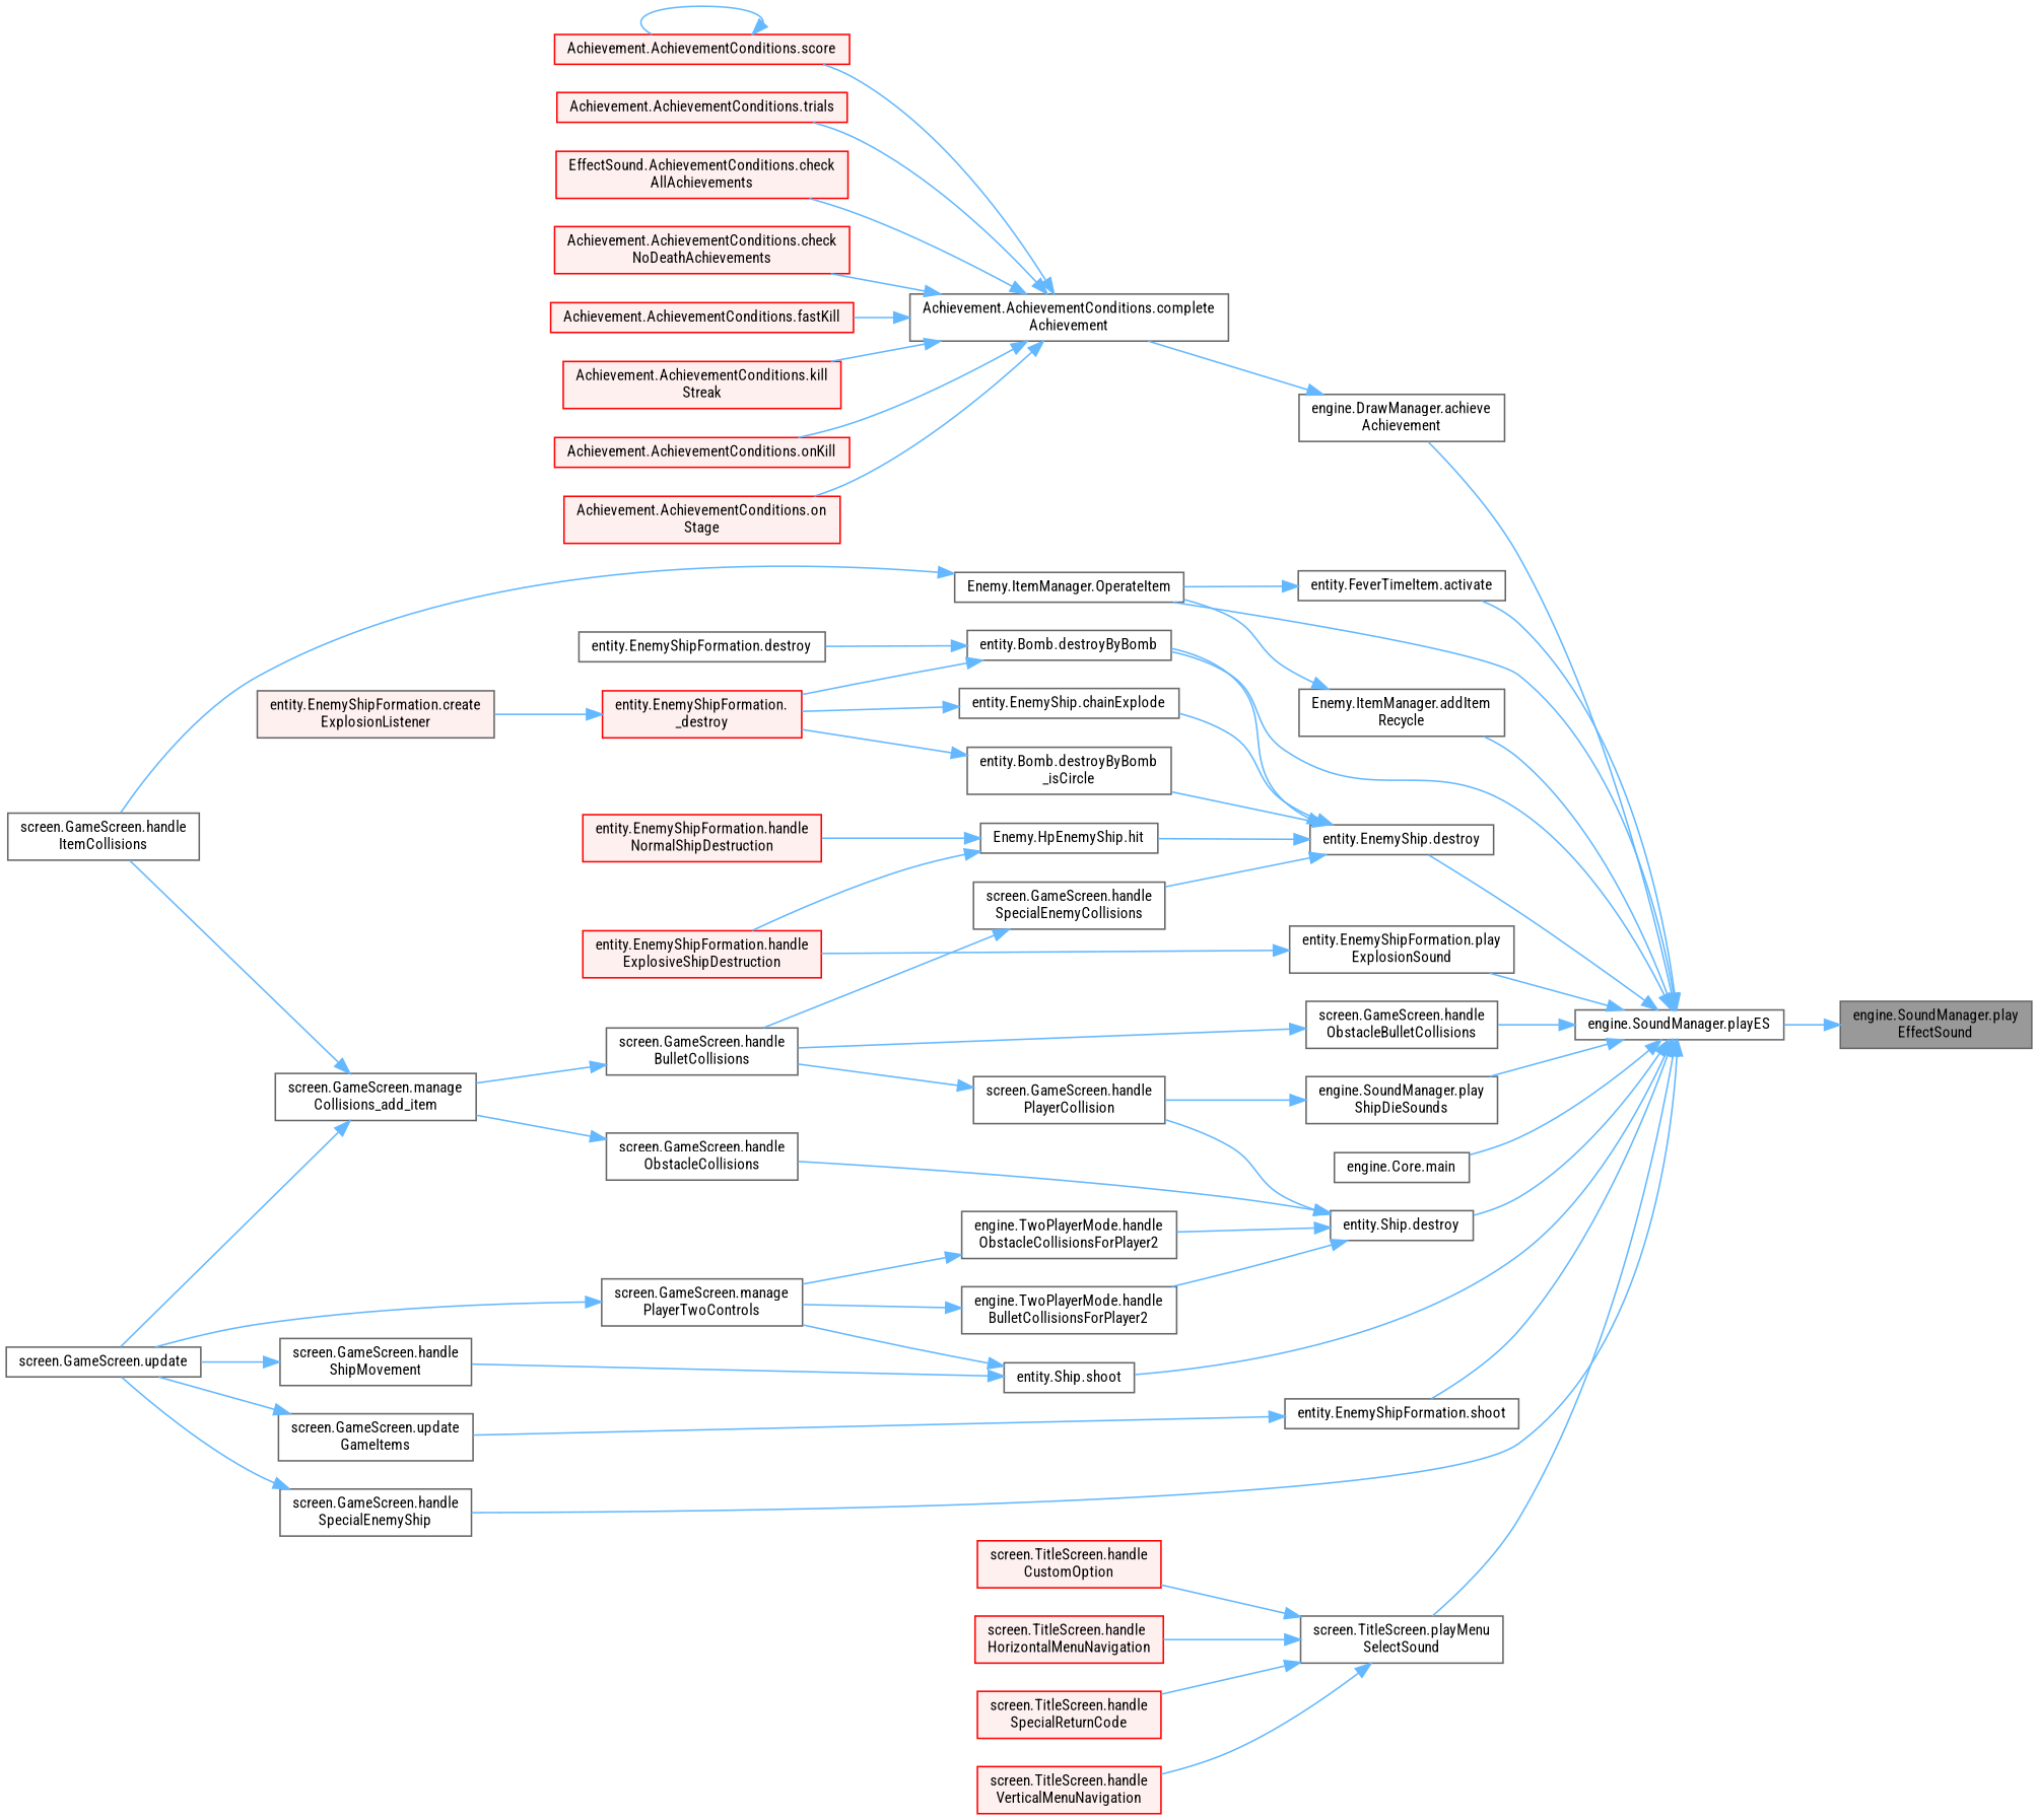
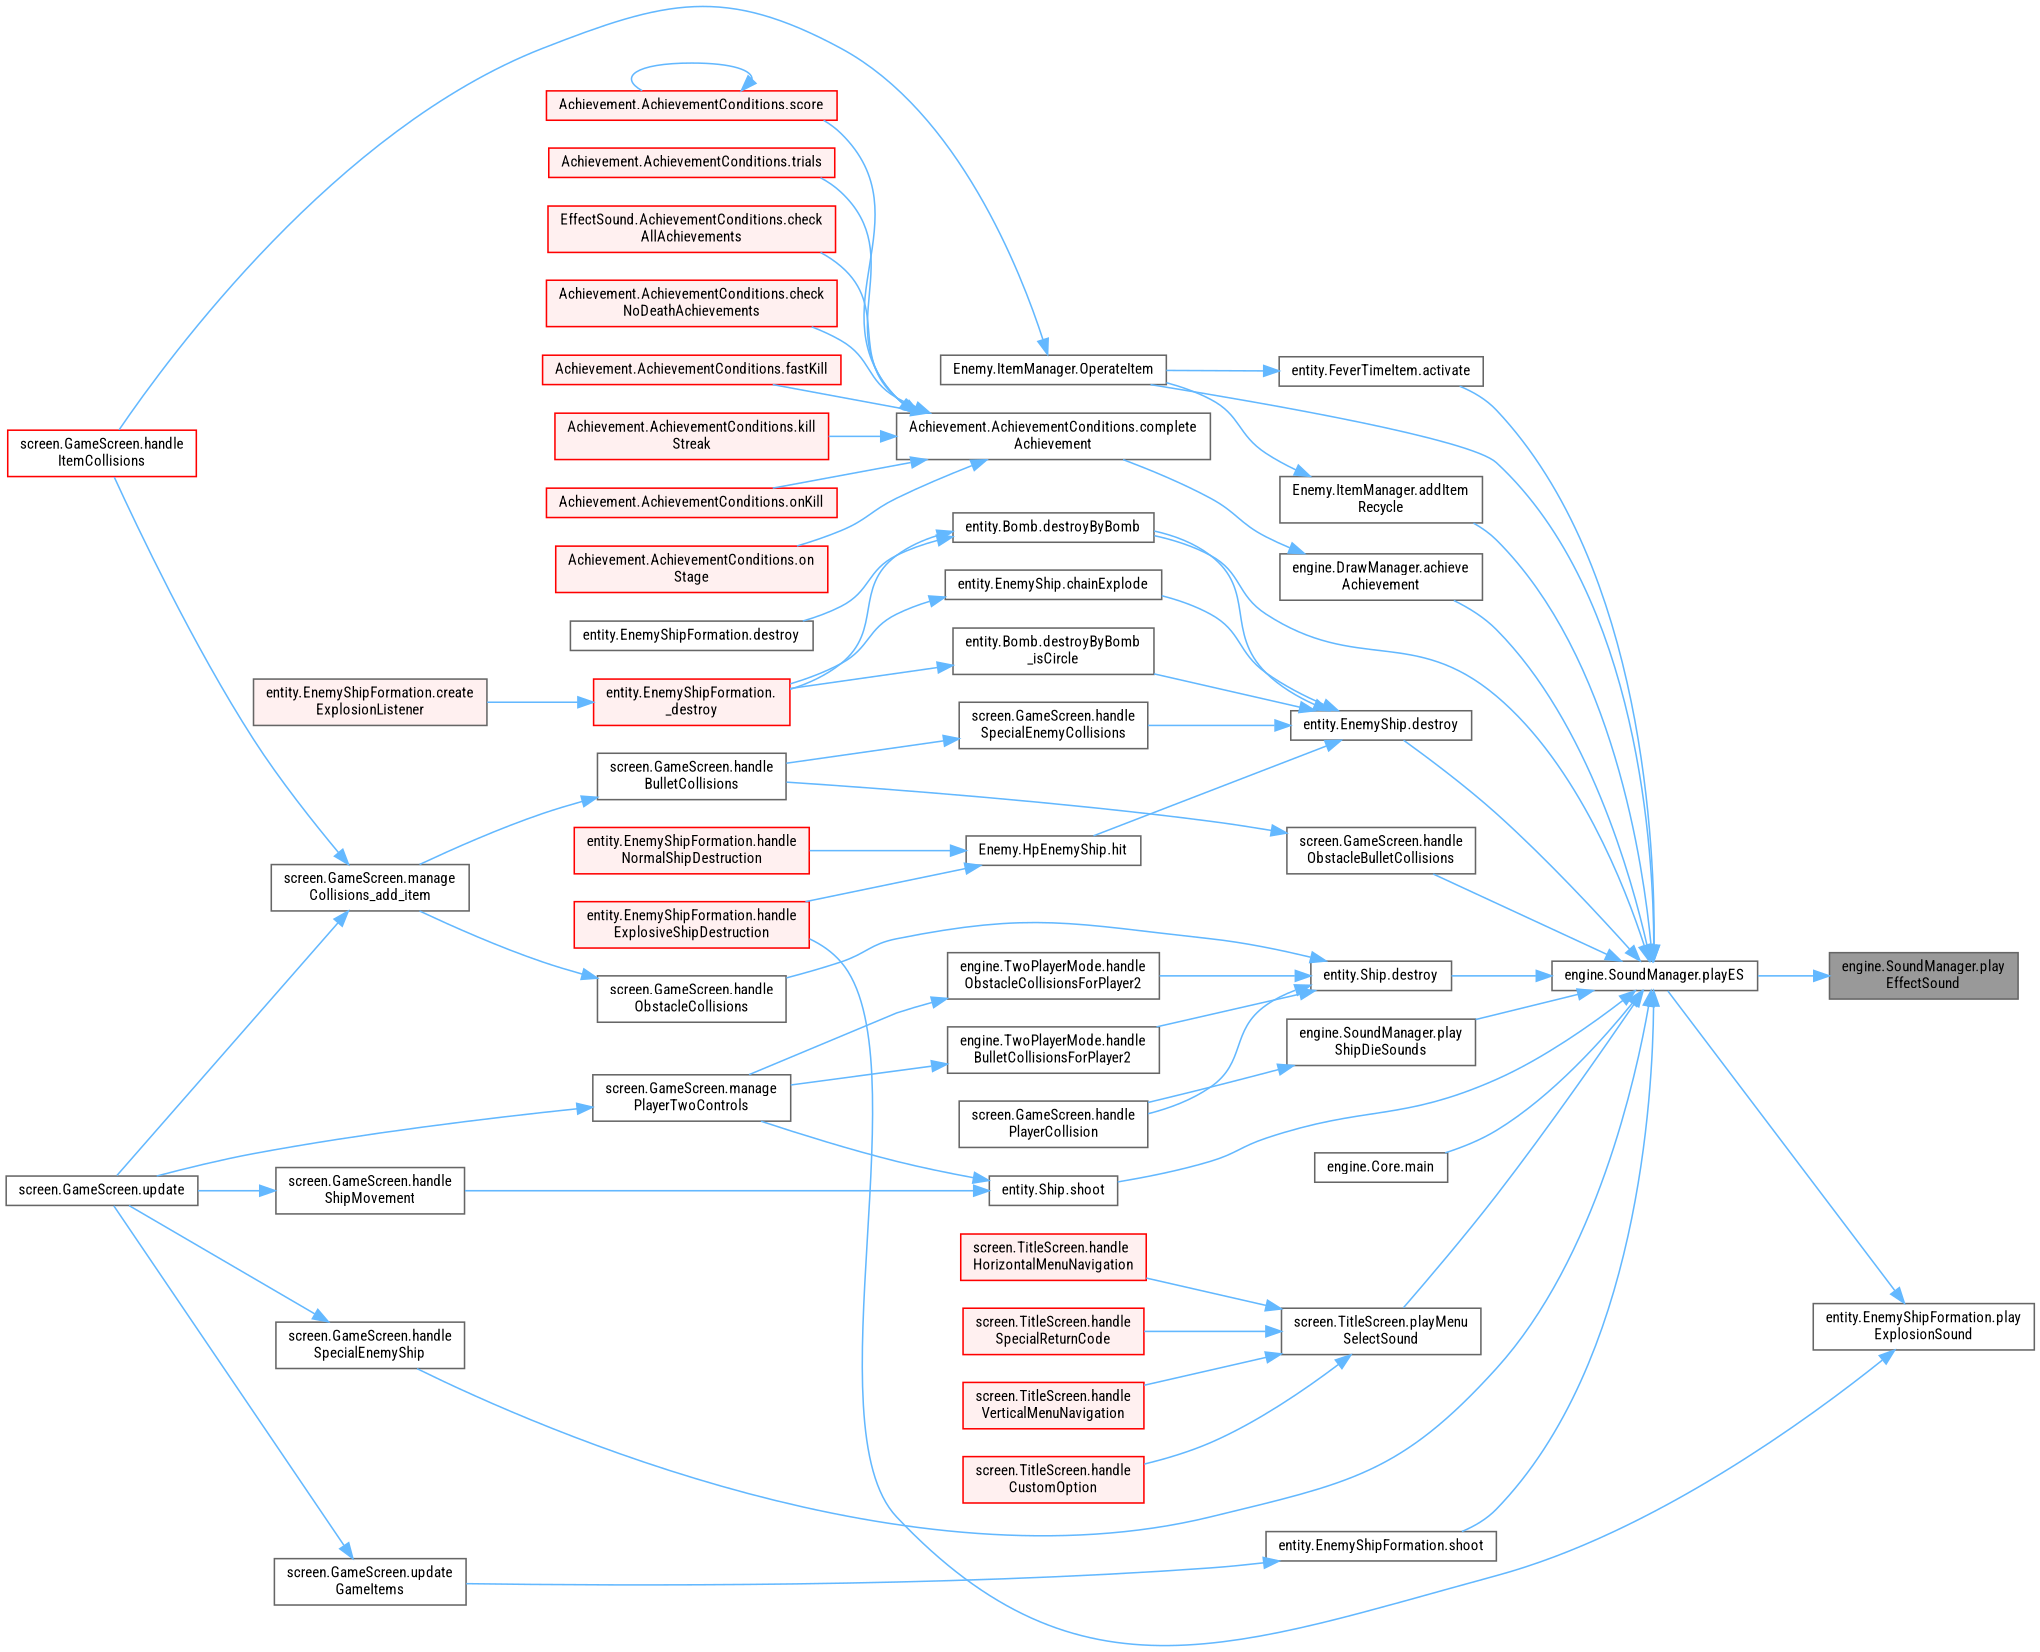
  digraph {
    fontname="Roboto Condensed"
    rankdir=RL
    node [color=grey40 fillcolor=white fontname="Roboto Condensed" fontsize=10 shape=box style=filled]
    edge [color=steelblue1 dir=back fontname="Roboto Condensed" fontsize=10 labelfontname=Helvetica labelfontsize=10 style=solid]
    n1 [color=gray40 fillcolor=grey60 fontcolor=black height=0.2 label="engine.SoundManager.play\lEffectSound" width=0.4]
    n2 [height=0.2 label="engine.SoundManager.playES" width=0.4]
    n3 [height=0.2 label="engine.DrawManager.achieve\lAchievement" width=0.4]
    n4 [height=0.2 label="entity.FeverTimeItem.activate" width=0.4]
    n5 [height=0.2 label="Enemy.ItemManager.OperateItem" width=0.4]
    n6 [height=0.2 label="Enemy.ItemManager.addItem\lRecycle" width=0.4]
    n7 [height=0.2 label="entity.EnemyShip.destroy" width=0.4]
    n8 [height=0.2 label="entity.Bomb.destroyByBomb" width=0.4]
    n9 [height=0.2 label="entity.Ship.destroy" width=0.4]
    n10 [height=0.2 label="screen.GameScreen.handle\lObstacleBulletCollisions" width=0.4]
    n11 [height=0.2 label="screen.GameScreen.handle\lSpecialEnemyShip" width=0.4]
    n12 [height=0.2 label="engine.Core.main" width=0.4]
    n13 [height=0.2 label="entity.EnemyShipFormation.play\lExplosionSound" width=0.4]
    n14 [height=0.2 label="screen.TitleScreen.playMenu\lSelectSound" width=0.4]
    n15 [height=0.2 label="engine.SoundManager.play\lShipDieSounds" width=0.4]
    n16 [height=0.2 label="entity.EnemyShipFormation.shoot" width=0.4]
    n17 [height=0.2 label="entity.Ship.shoot" width=0.4]
    n18 [height=0.2 label="Achievement.AchievementConditions.complete\lAchievement" width=0.4]
-   n19 [height=0.2 label="screen.GameScreen.handle\lItemCollisions" width=0.4]
+   n19 [color=red height=0.2 label="screen.GameScreen.handle\lItemCollisions" width=0.4]
    n20 [height=0.2 label="entity.EnemyShip.chainExplode" width=0.4]
    n21 [height=0.2 label="entity.Bomb.destroyByBomb\l_isCircle" width=0.4]
    n22 [height=0.2 label="screen.GameScreen.handle\lSpecialEnemyCollisions" width=0.4]
    n23 [height=0.2 label="Enemy.HpEnemyShip.hit" width=0.4]
    n24 [color=red fillcolor="#FFF0F0" height=0.2 label="entity.EnemyShipFormation.\l_destroy" width=0.4]
    n25 [height=0.2 label="entity.EnemyShipFormation.destroy" width=0.4]
    n26 [height=0.2 label="engine.TwoPlayerMode.handle\lBulletCollisionsForPlayer2" width=0.4]
    n27 [height=0.2 label="screen.GameScreen.handle\lObstacleCollisions" width=0.4]
    n28 [height=0.2 label="engine.TwoPlayerMode.handle\lObstacleCollisionsForPlayer2" width=0.4]
    n29 [height=0.2 label="screen.GameScreen.handle\lPlayerCollision" width=0.4]
    n30 [height=0.2 label="screen.GameScreen.handle\lBulletCollisions" width=0.4]
    n31 [height=0.2 label="screen.GameScreen.update" width=0.4]
    n32 [color=red fillcolor="#FFF0F0" height=0.2 label="entity.EnemyShipFormation.handle\lExplosiveShipDestruction" width=0.4]
    n33 [color=red fillcolor="#FFF0F0" height=0.2 label="screen.TitleScreen.handle\lCustomOption" width=0.4]
    n34 [color=red fillcolor="#FFF0F0" height=0.2 label="screen.TitleScreen.handle\lHorizontalMenuNavigation" width=0.4]
    n35 [color=red fillcolor="#FFF0F0" height=0.2 label="screen.TitleScreen.handle\lSpecialReturnCode" width=0.4]
    n36 [color=red fillcolor="#FFF0F0" height=0.2 label="screen.TitleScreen.handle\lVerticalMenuNavigation" width=0.4]
    n37 [height=0.2 label="screen.GameScreen.update\lGameItems" width=0.4]
    n38 [height=0.2 label="screen.GameScreen.manage\lPlayerTwoControls" width=0.4]
    n39 [height=0.2 label="screen.GameScreen.handle\lShipMovement" width=0.4]
    n40 [color=red fillcolor="#FFF0F0" height=0.2 label="EffectSound.AchievementConditions.check\lAllAchievements" width=0.4]
    n41 [color=red fillcolor="#FFF0F0" height=0.2 label="Achievement.AchievementConditions.check\lNoDeathAchievements" width=0.4]
    n42 [color=red fillcolor="#FFF0F0" height=0.2 label="Achievement.AchievementConditions.fastKill" width=0.4]
    n43 [color=red fillcolor="#FFF0F0" height=0.2 label="Achievement.AchievementConditions.kill\lStreak" width=0.4]
    n44 [color=red fillcolor="#FFF0F0" height=0.2 label="Achievement.AchievementConditions.onKill" width=0.4]
    n45 [color=red fillcolor="#FFF0F0" height=0.2 label="Achievement.AchievementConditions.on\lStage" width=0.4]
    n46 [color=red fillcolor="#FFF0F0" height=0.2 label="Achievement.AchievementConditions.score" width=0.4]
    n47 [color=red fillcolor="#FFF0F0" height=0.2 label="Achievement.AchievementConditions.trials" width=0.4]
    n48 [height=0.2 label="screen.GameScreen.manage\lCollisions_add_item" width=0.4]
    n49 [color=red fillcolor="#FFF0F0" height=0.2 label="entity.EnemyShipFormation.handle\lNormalShipDestruction" width=0.4]
    n50 [fillcolor="#FFF0F0" height=0.2 label="entity.EnemyShipFormation.create\lExplosionListener" width=0.4]
    n1 -> n2
    n2 -> n3
    n2 -> n4
    n2 -> n5
    n2 -> n6
    n2 -> n7
    n2 -> n8
    n2 -> n9
    n2 -> n10
    n2 -> n11
    n2 -> n12
-   n2 -> n13
+   n13 -> n2
    n2 -> n14
    n2 -> n15
    n2 -> n16
    n2 -> n17
    n3 -> n18
    n4 -> n5
    n5 -> n19
    n6 -> n5
    n7 -> n8
    n7 -> n20
    n7 -> n21
    n7 -> n22
    n7 -> n23
    n8 -> n24
    n8 -> n25
    n9 -> n26
    n9 -> n27
    n9 -> n28
    n9 -> n29
    n10 -> n30
    n11 -> n31
    n13 -> n32
    n14 -> n33
    n14 -> n34
    n14 -> n35
    n14 -> n36
    n15 -> n29
    n16 -> n37
    n17 -> n38
    n17 -> n39
    n18 -> n40
    n18 -> n41
    n18 -> n42
    n18 -> n43
    n18 -> n44
    n18 -> n45
    n18 -> n46
    n18 -> n47
    n20 -> n24
    n21 -> n24
    n22 -> n30
    n23 -> n32
    n23 -> n49
    n24 -> n50
    n26 -> n38
    n27 -> n48
    n28 -> n38
-   n29 -> n30
    n30 -> n48
    n37 -> n31
    n38 -> n31
    n39 -> n31
    n46 -> n46
    n48 -> n19
    n48 -> n31
  }
